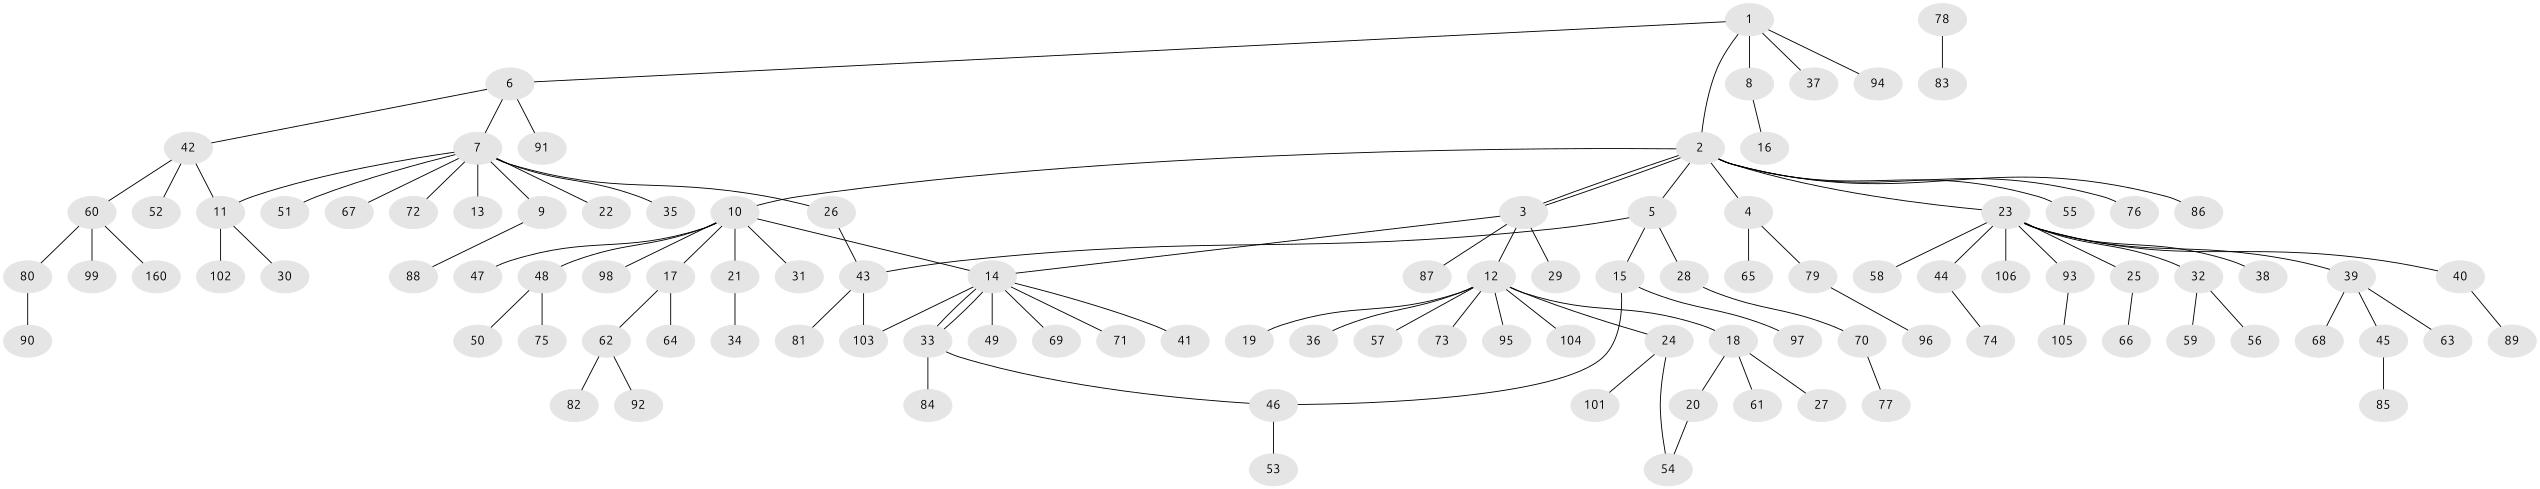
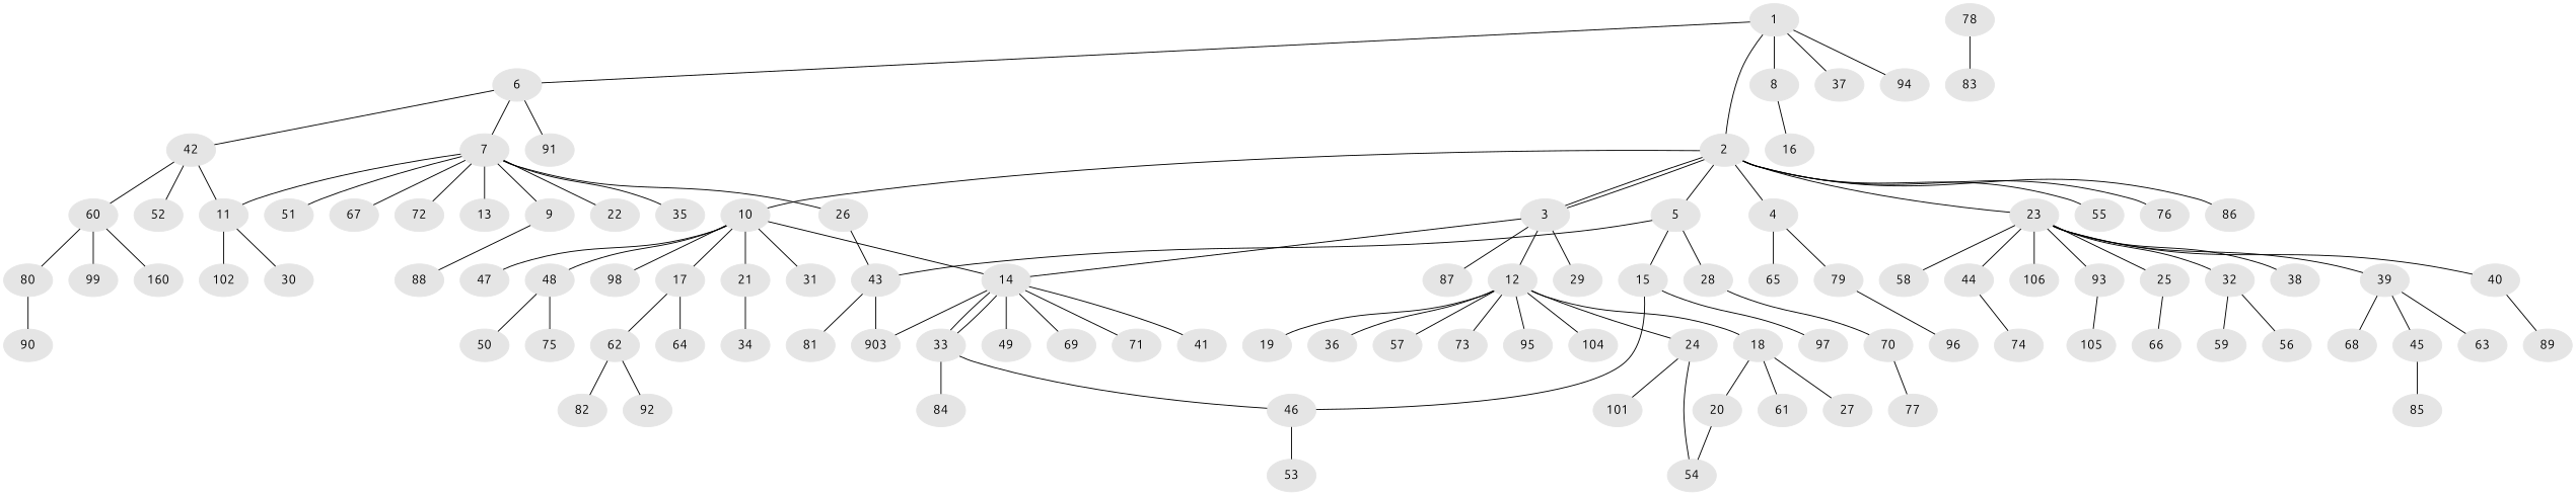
  graph {
    fontname=Ubuntu
    node [color=gray90 fontname=Ubuntu style=filled]
    edge [fontname=Ubuntu]
    1
    2
    6
    8
    37
    94
    3
    4
    5
    10
    23
    55
    76
    86
    7
    42
    91
    16
    12
    14
    29
    87
    65
    79
    15
    28
    43
    17
    21
    31
    47
    48
    98
    25
    32
    38
    39
    40
    44
    58
    93
    106
    18
    19
    24
    36
    57
    73
    95
    104
    33
    41
    49
    69
    71
-   103
+   103 [label=903]
    96
    46
    97
    70
    81
    9
    11
    13
    22
    26
    35
    51
    67
    72
    52
    60
    88
    30
    102
    62
    64
    34
    50
    75
    20
    27
    61
    54
    101
    84
    53
    82
    92
    66
    56
    59
    45
    63
    68
    89
    74
    105
    77
    85
    80
    99
    n103 [label=160]
    78
    83
    90
    1 -- 2
    1 -- 6
    1 -- 8
    1 -- 37
    1 -- 94
    2 -- 3
    2 -- 3
    2 -- 4
    2 -- 5
    2 -- 10
    2 -- 23
    2 -- 55
    2 -- 76
    2 -- 86
    6 -- 7
    6 -- 42
    6 -- 91
    8 -- 16
    3 -- 12
    3 -- 14
    3 -- 29
    3 -- 87
    4 -- 65
    4 -- 79
    5 -- 15
    5 -- 28
    5 -- 43
    10 -- 14
    10 -- 17
    10 -- 21
    10 -- 31
    10 -- 47
    10 -- 48
    10 -- 98
    23 -- 25
    23 -- 32
    23 -- 38
    23 -- 39
    23 -- 40
    23 -- 44
    23 -- 58
    23 -- 93
    23 -- 106
    7 -- 9
    7 -- 11
    7 -- 13
    7 -- 22
    7 -- 26
    7 -- 35
    7 -- 51
    7 -- 67
    7 -- 72
    42 -- 11
    42 -- 52
    42 -- 60
    12 -- 18
    12 -- 19
    12 -- 24
    12 -- 36
    12 -- 57
    12 -- 73
    12 -- 95
    12 -- 104
    14 -- 33
    14 -- 33
    14 -- 41
    14 -- 49
    14 -- 69
    14 -- 71
    14 -- 103
    79 -- 96
    15 -- 46
    15 -- 97
    28 -- 70
    43 -- 103
    43 -- 81
    17 -- 62
    17 -- 64
    21 -- 34
    48 -- 50
    48 -- 75
    25 -- 66
    32 -- 56
    32 -- 59
    39 -- 45
    39 -- 63
    39 -- 68
    40 -- 89
    44 -- 74
    93 -- 105
    18 -- 20
    18 -- 27
    18 -- 61
    24 -- 54
    24 -- 101
    33 -- 46
    33 -- 84
    46 -- 53
    70 -- 77
    9 -- 88
    11 -- 30
    11 -- 102
    26 -- 43
    60 -- 80
    60 -- 99
    60 -- n103
    62 -- 82
    62 -- 92
    20 -- 54
    45 -- 85
    80 -- 90
    78 -- 83
  }
